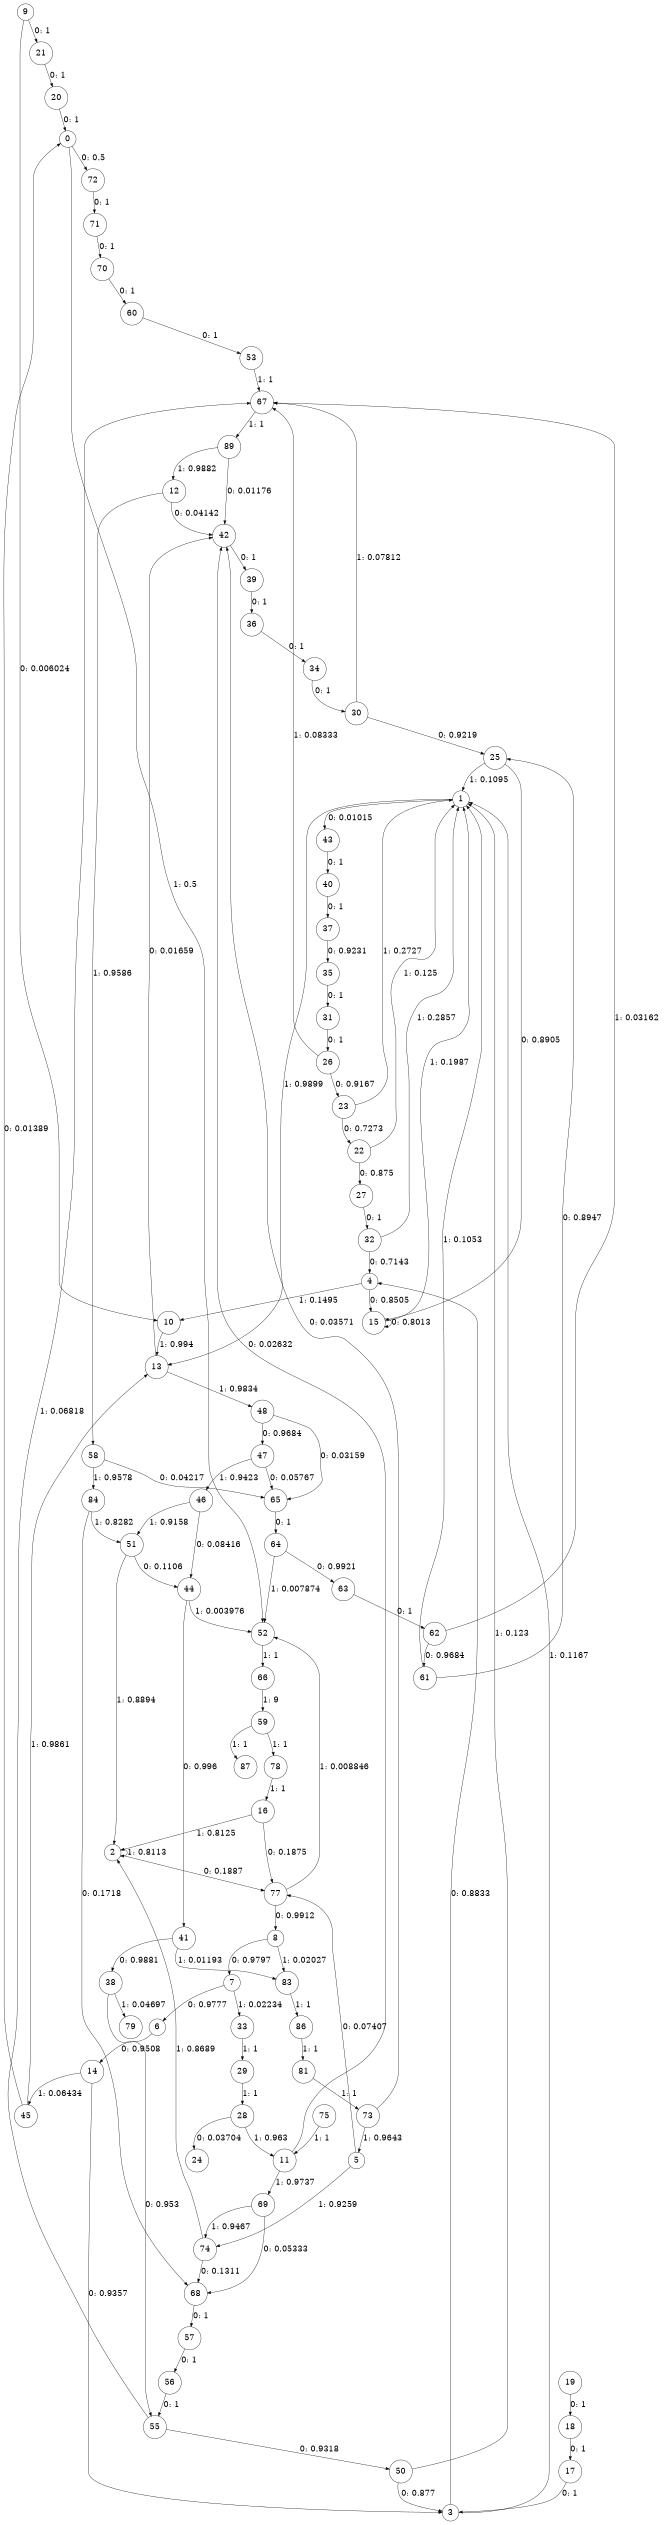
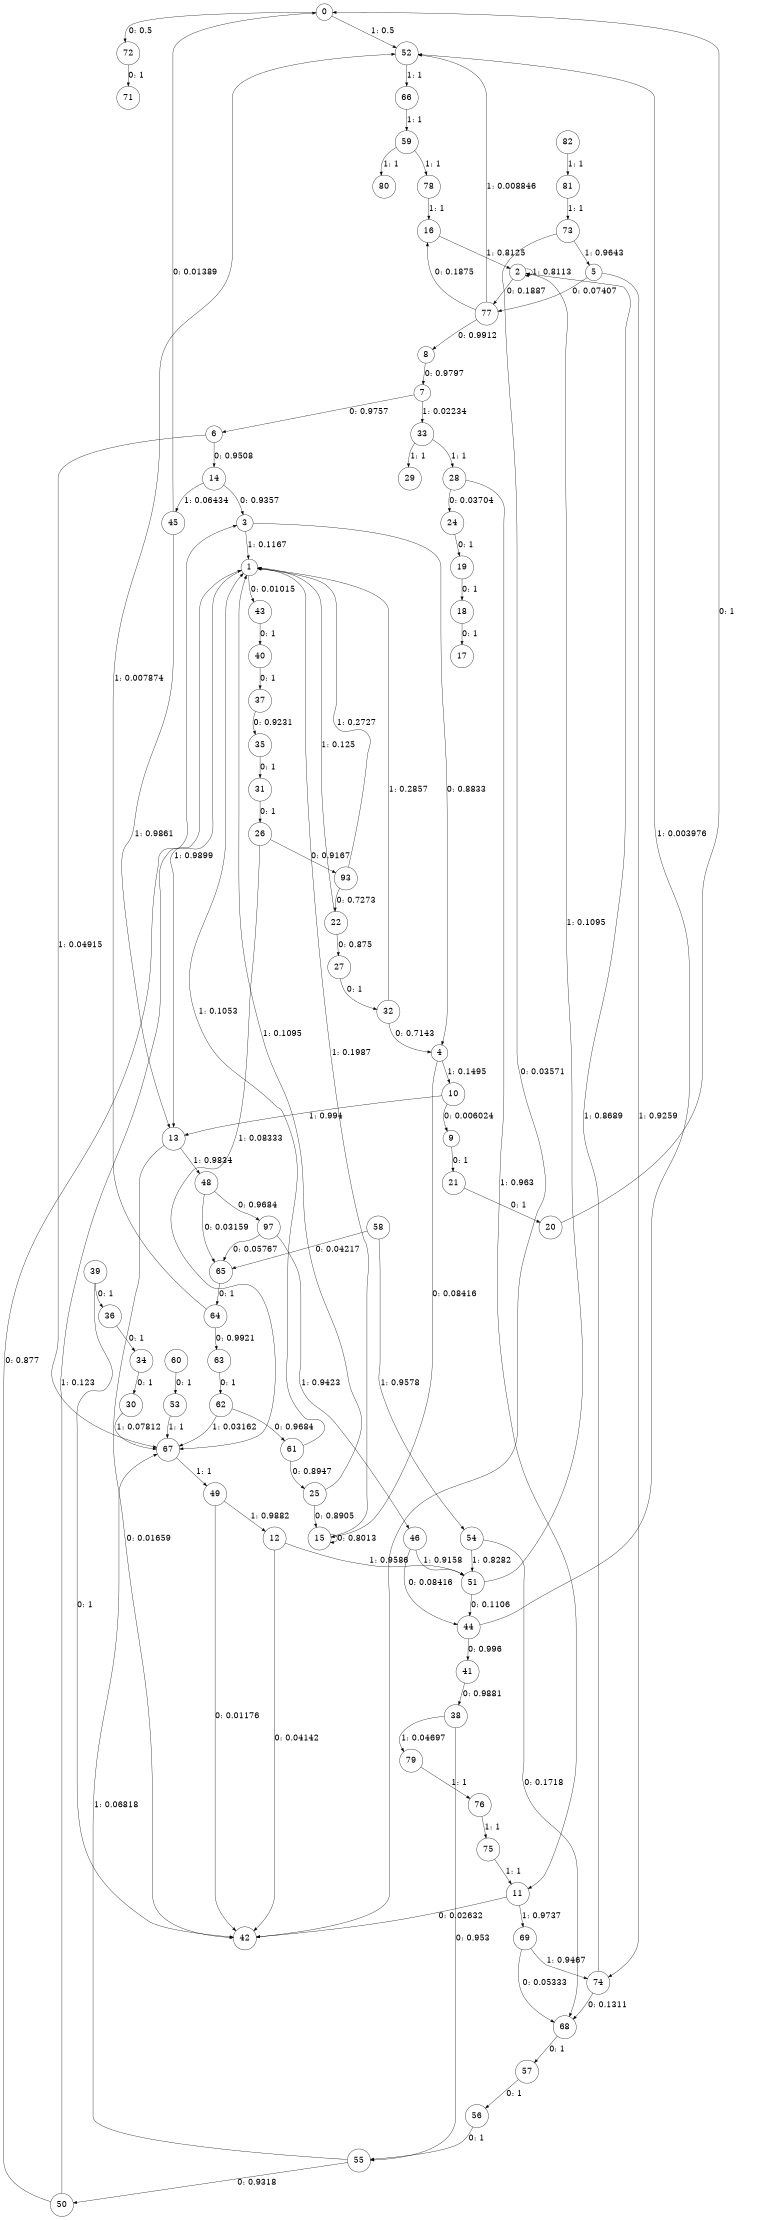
  digraph {
    node [fontsize=24 shape=circle]
    edge [fontsize=24]
    0
    72
    52
    71
    66
-   70
    59
    1
    43
    13
    40
    42
    48
    37
    39
    65
-   47
+   47 [label=97]
    2
    77
    8
    7
-   83
    3
    4
    15
    10
    9
    21
    5
    74
    68
    57
    6
    14
    67
    45
-   49 [label=89]
+   49
    12
    33
    29
    28
-   82 [label=86]
+   82
    81
    20
    11
    69
    36
    58
-   54 [label=84]
+   54
    64
    51
    46
    16
    17
    18
    19
    22
    27
    32
-   23
+   23 [label=93]
    24
    25
    26
    30
    31
    34
    35
    38
    55
    79
    50
+   76
    75
    41
    44
    63
-   80 [label=87]
+   80
    78
    53
    56
    60
    61
    62
    73
    0 -> 72 [label="0: 0.5      "]
    0 -> 52 [label="1: 0.5      "]
    72 -> 71 [label="0: 1        "]
    52 -> 66 [label="1: 1        "]
-   71 -> 70 [label="0: 1        "]
-   66 -> 59 [label="1: 9        "]
-   70 -> 60 [label="0: 1        "]
+   66 -> 59 [label="1: 1        "]
    59 -> 80 [label="1: 1        "]
    59 -> 78 [label="1: 1        "]
    1 -> 43 [label="0: 0.01015  "]
    1 -> 13 [label="1: 0.9899   "]
    43 -> 40 [label="0: 1        "]
    13 -> 42 [label="0: 0.01659  "]
    13 -> 48 [label="1: 0.9834   "]
    40 -> 37 [label="0: 1        "]
-   42 -> 39 [label="0: 1        "]
+   39 -> 42 [label="0: 1        "]
    48 -> 65 [label="0: 0.03159  "]
    48 -> 47 [label="0: 0.9684   "]
    37 -> 35 [label="0: 0.9231   "]
    39 -> 36 [label="0: 1        "]
    65 -> 64 [label="0: 1        "]
    47 -> 65 [label="0: 0.05767  "]
    47 -> 46 [label="1: 0.9423   "]
    2 -> 2 [label="1: 0.8113   "]
    2 -> 77 [label="0: 0.1887   "]
    77 -> 52 [label="1: 0.008846  "]
    77 -> 8 [label="0: 0.9912   "]
    8 -> 7 [label="0: 0.9797   "]
-   8 -> 83 [label="1: 0.02027  "]
-   7 -> 6 [label="0: 0.9777   "]
+   7 -> 6 [label="0: 0.9757   "]
    7 -> 33 [label="1: 0.02234  "]
-   83 -> 82 [label="1: 1        "]
    3 -> 1 [label="1: 0.1167   "]
    3 -> 4 [label="0: 0.8833   "]
-   4 -> 15 [label="0: 0.8505   "]
+   4 -> 15 [label="0: 0.08416  "]
    4 -> 10 [label="1: 0.1495   "]
    15 -> 1 [label="1: 0.1987   "]
    15 -> 15 [label="0: 0.8013   "]
    10 -> 13 [label="1: 0.994    "]
-   9 -> 10 [label="0: 0.006024  "]
+   10 -> 9 [label="0: 0.006024  "]
    9 -> 21 [label="0: 1        "]
    21 -> 20 [label="0: 1        "]
    5 -> 77 [label="0: 0.07407  "]
    5 -> 74 [label="1: 0.9259   "]
    74 -> 2 [label="1: 0.8689   "]
    74 -> 68 [label="0: 0.1311   "]
    68 -> 57 [label="0: 1        "]
    57 -> 56 [label="0: 1        "]
    6 -> 14 [label="0: 0.9508   "]
+   6 -> 67 [label="1: 0.04915  "]
    14 -> 3 [label="0: 0.9357   "]
    14 -> 45 [label="1: 0.06434  "]
    67 -> 49 [label="1: 1        "]
    45 -> 0 [label="0: 0.01389  "]
    45 -> 13 [label="1: 0.9861   "]
    49 -> 42 [label="0: 0.01176  "]
    49 -> 12 [label="1: 0.9882   "]
    12 -> 42 [label="0: 0.04142  "]
-   12 -> 58 [label="1: 0.9586   "]
+   12 -> 51 [label="1: 0.9586   "]
    33 -> 29 [label="1: 1        "]
-   29 -> 28 [label="1: 1        "]
+   33 -> 28 [label="1: 1        "]
    28 -> 11 [label="1: 0.963    "]
    28 -> 24 [label="0: 0.03704  "]
    82 -> 81 [label="1: 1        "]
    81 -> 73 [label="1: 1        "]
    20 -> 0 [label="0: 1        "]
    11 -> 42 [label="0: 0.02632  "]
    11 -> 69 [label="1: 0.9737   "]
    69 -> 74 [label="1: 0.9467   "]
    69 -> 68 [label="0: 0.05333  "]
    36 -> 34 [label="0: 1        "]
    58 -> 65 [label="0: 0.04217  "]
    58 -> 54 [label="1: 0.9578   "]
    54 -> 68 [label="0: 0.1718   "]
    54 -> 51 [label="1: 0.8282   "]
    64 -> 52 [label="1: 0.007874  "]
    64 -> 63 [label="0: 0.9921   "]
-   51 -> 2 [label="1: 0.8894   "]
+   51 -> 2 [label="1: 0.1095   "]
    51 -> 44 [label="0: 0.1106   "]
    46 -> 51 [label="1: 0.9158   "]
    46 -> 44 [label="0: 0.08416  "]
    16 -> 2 [label="1: 0.8125   "]
-   16 -> 77 [label="0: 0.1875   "]
-   17 -> 3 [label="0: 1        "]
+   77 -> 16 [label="0: 0.1875   "]
    18 -> 17 [label="0: 1        "]
    19 -> 18 [label="0: 1        "]
    22 -> 1 [label="1: 0.125    "]
    22 -> 27 [label="0: 0.875    "]
    27 -> 32 [label="0: 1        "]
    32 -> 1 [label="1: 0.2857   "]
    32 -> 4 [label="0: 0.7143   "]
    23 -> 1 [label="1: 0.2727   "]
    23 -> 22 [label="0: 0.7273   "]
+   24 -> 19 [label="0: 1        "]
    25 -> 1 [label="1: 0.1095   "]
    25 -> 15 [label="0: 0.8905   "]
    26 -> 67 [label="1: 0.08333  "]
    26 -> 23 [label="0: 0.9167   "]
    30 -> 67 [label="1: 0.07812  "]
-   30 -> 25 [label="0: 0.9219   "]
    31 -> 26 [label="0: 1        "]
    34 -> 30 [label="0: 1        "]
    35 -> 31 [label="0: 1        "]
    38 -> 55 [label="0: 0.953    "]
    38 -> 79 [label="1: 0.04697  "]
    55 -> 67 [label="1: 0.06818  "]
    55 -> 50 [label="0: 0.9318   "]
+   79 -> 76 [label="1: 1        "]
    50 -> 1 [label="1: 0.123    "]
    50 -> 3 [label="0: 0.877    "]
+   76 -> 75 [label="1: 1        "]
    75 -> 11 [label="1: 1        "]
-   41 -> 83 [label="1: 0.01193  "]
    41 -> 38 [label="0: 0.9881   "]
    44 -> 52 [label="1: 0.003976  "]
    44 -> 41 [label="0: 0.996    "]
    63 -> 62 [label="0: 1        "]
    78 -> 16 [label="1: 1        "]
    53 -> 67 [label="1: 1        "]
    56 -> 55 [label="0: 1        "]
    60 -> 53 [label="0: 1        "]
    61 -> 1 [label="1: 0.1053   "]
    61 -> 25 [label="0: 0.8947   "]
    62 -> 67 [label="1: 0.03162  "]
    62 -> 61 [label="0: 0.9684   "]
    73 -> 42 [label="0: 0.03571  "]
    73 -> 5 [label="1: 0.9643   "]
  }
